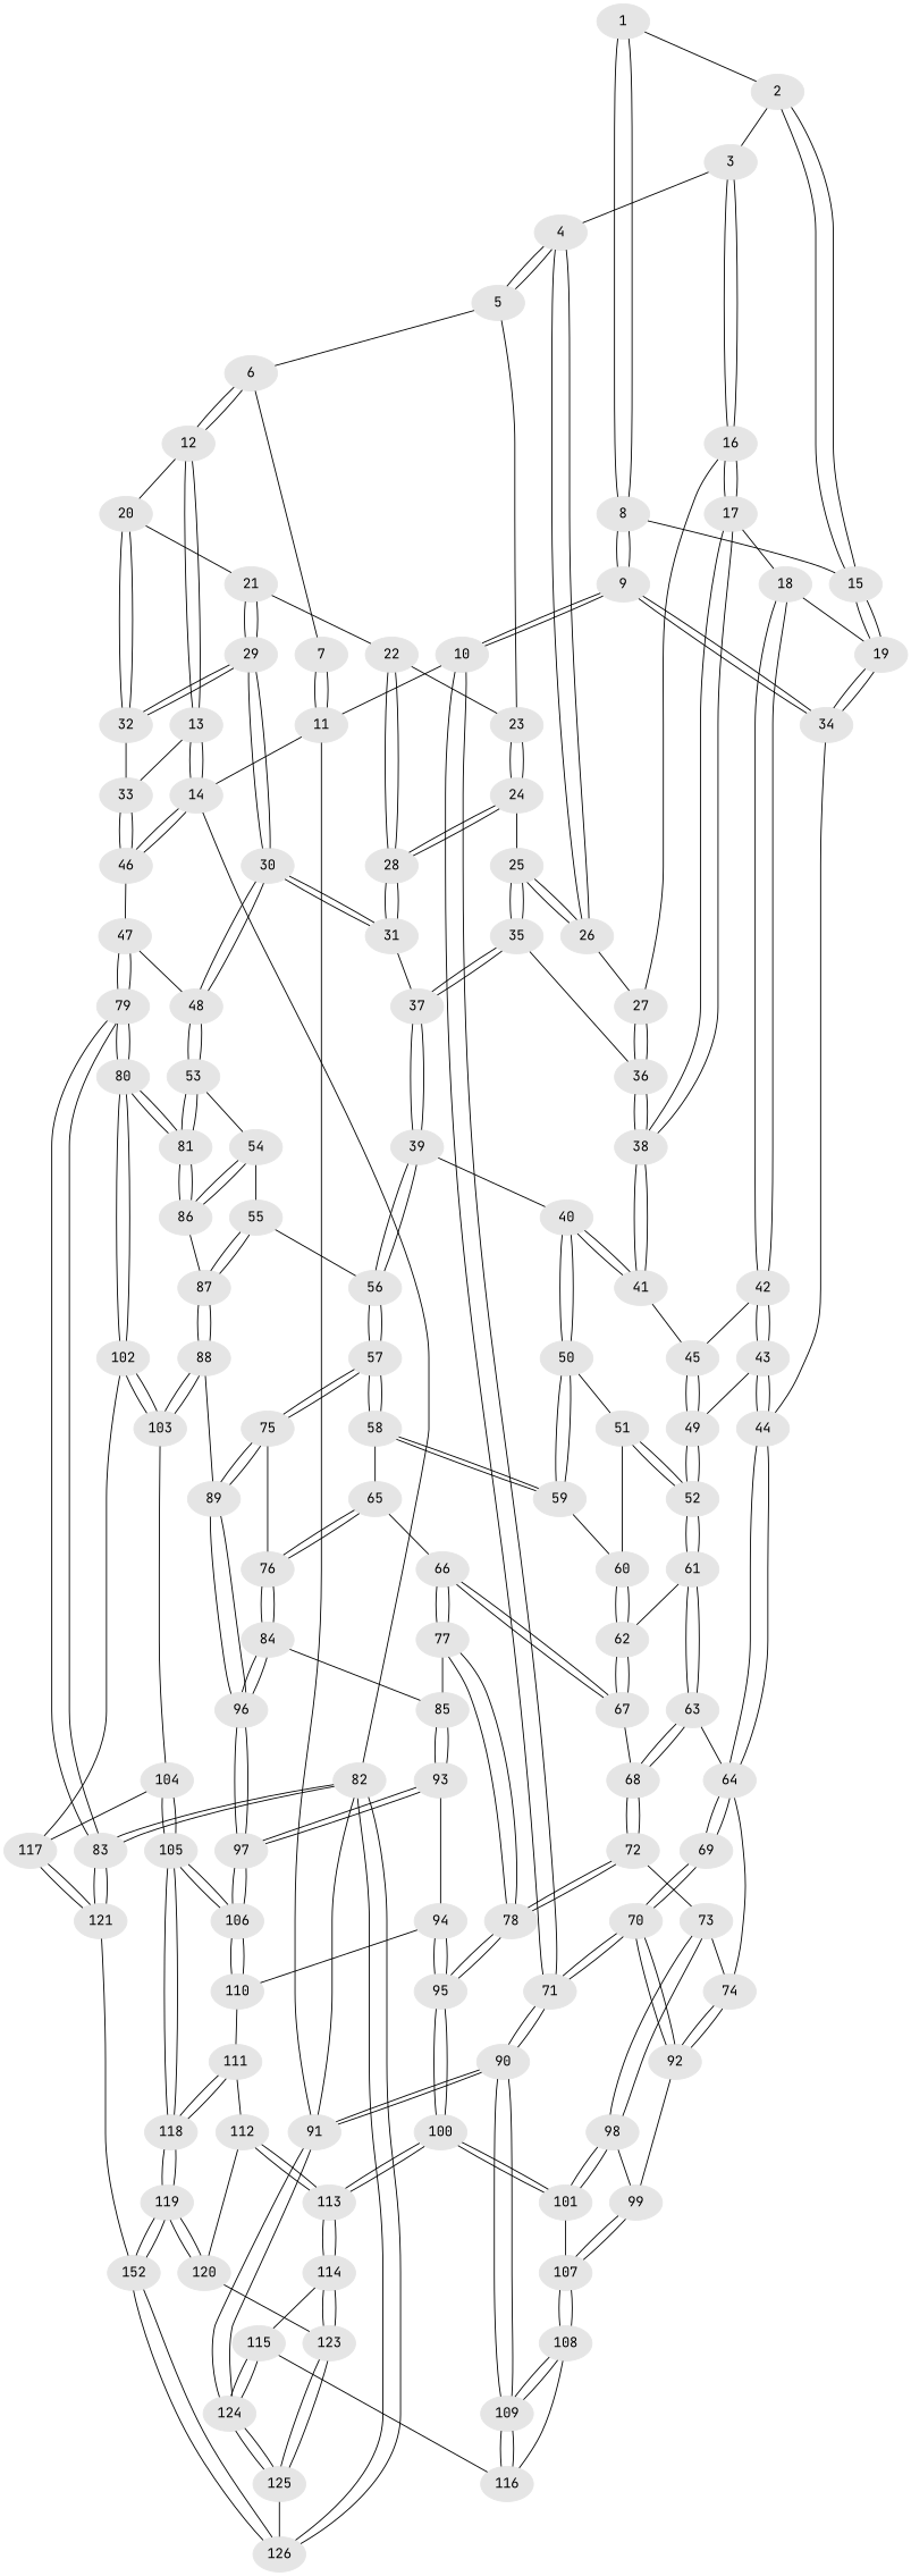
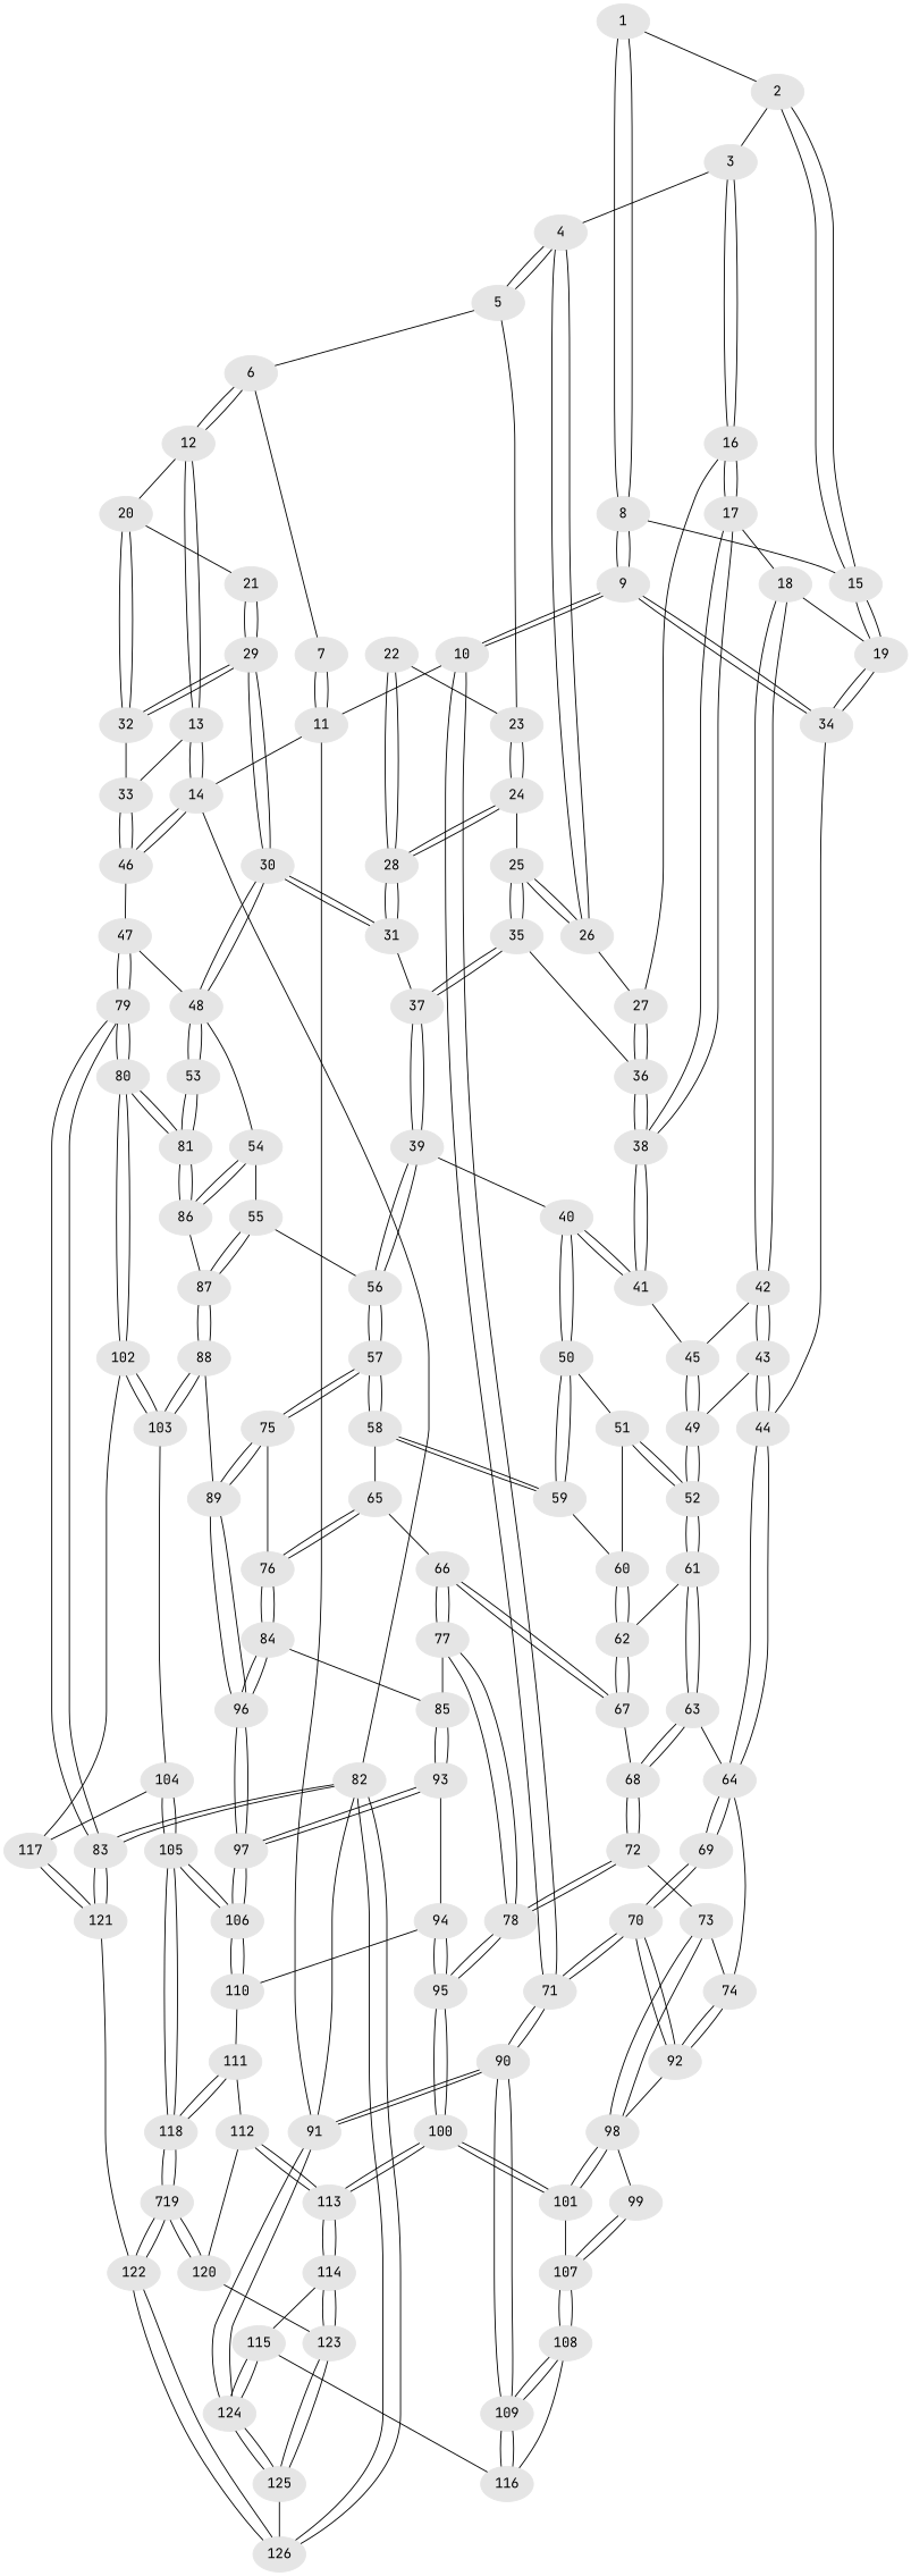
  graph {
    fontname="JetBrains Mono"
    node [color=gray90 fontname="JetBrains Mono" style=filled]
    edge [fontname="JetBrains Mono"]
    1
    2
    8
    3
    15
    9
    4
    16
    19
    5
    26
    17
    27
    6
    23
    7
    12
    24
    11
    13
    20
    14
    91
    10
    34
    71
    44
    90
    46
    82
    124
    33
    21
    32
    47
    83
    126
    18
    38
    36
    42
    41
    45
    43
    22
    29
    28
    30
    31
    25
    35
    37
    48
    53
    39
    64
    40
    56
    50
    57
    51
    59
    49
    52
    69
    74
    79
    80
    54
    81
    61
    60
    62
    63
    55
    86
    87
    88
    58
    75
    65
    76
    89
    66
    67
    68
    72
    70
    77
    84
    78
    85
    73
    92
    99
    109
    98
    95
    101
    96
    93
    100
    102
    121
    103
    117
-   122 [label=152]
+   122
    97
    94
    104
    116
    125
    107
    110
    106
    111
    113
    108
    114
    105
    118
-   119
+   119 [label=719]
    112
    120
    123
    115
    1 -- 2
    1 -- 8
    1 -- 8
    2 -- 3
    2 -- 15
    2 -- 15
    8 -- 15
    8 -- 9
    8 -- 9
    3 -- 4
    3 -- 16
    3 -- 16
    15 -- 19
    15 -- 19
    9 -- 10
    9 -- 10
    9 -- 34
    9 -- 34
    4 -- 5
    4 -- 5
    4 -- 26
    4 -- 26
    16 -- 17
    16 -- 17
    16 -- 27
    19 -- 34
    19 -- 34
    5 -- 6
    5 -- 23
    26 -- 27
    17 -- 18
    17 -- 38
    17 -- 38
    27 -- 36
    27 -- 36
    6 -- 7
    6 -- 12
    6 -- 12
    23 -- 24
    23 -- 24
    7 -- 11
    7 -- 11
    12 -- 13
    12 -- 13
    12 -- 20
    24 -- 28
    24 -- 28
    24 -- 25
    11 -- 14
    11 -- 91
    13 -- 14
    13 -- 14
    13 -- 33
    20 -- 21
    20 -- 32
    20 -- 32
    14 -- 46
    14 -- 46
    14 -- 82
    91 -- 124
    91 -- 124
    10 -- 11
    10 -- 71
    10 -- 71
    34 -- 44
    71 -- 90
    71 -- 90
    44 -- 64
    44 -- 64
    90 -- 91
    90 -- 91
    90 -- 109
    90 -- 109
    46 -- 47
    82 -- 91
    82 -- 83
    82 -- 83
    82 -- 126
    82 -- 126
    124 -- 125
    124 -- 125
    33 -- 46
    33 -- 46
-   21 -- 22
    21 -- 29
    21 -- 29
    32 -- 33
    47 -- 48
    47 -- 79
    47 -- 79
    83 -- 121
    83 -- 121
    18 -- 19
    18 -- 42
    18 -- 42
    38 -- 41
    38 -- 41
    36 -- 38
    36 -- 38
    42 -- 45
    42 -- 43
    42 -- 43
    41 -- 45
    45 -- 49
    45 -- 49
    43 -- 44
    43 -- 44
    43 -- 49
    22 -- 23
    22 -- 28
    22 -- 28
    29 -- 32
    29 -- 32
    29 -- 30
    29 -- 30
    28 -- 31
    28 -- 31
    30 -- 31
    30 -- 31
    30 -- 48
    30 -- 48
    31 -- 37
    25 -- 26
    25 -- 26
    25 -- 35
    25 -- 35
    35 -- 36
    35 -- 37
    35 -- 37
    37 -- 39
    37 -- 39
    48 -- 53
    48 -- 53
-   53 -- 54
+   48 -- 54
    53 -- 81
    53 -- 81
    39 -- 40
    39 -- 56
    39 -- 56
    64 -- 69
    64 -- 69
    64 -- 74
    40 -- 41
    40 -- 41
    40 -- 50
    40 -- 50
    56 -- 57
    56 -- 57
    50 -- 51
    50 -- 59
    50 -- 59
    57 -- 58
    57 -- 58
    57 -- 75
    57 -- 75
    51 -- 52
    51 -- 52
    51 -- 60
    59 -- 60
    49 -- 52
    49 -- 52
    52 -- 61
    52 -- 61
    69 -- 70
    69 -- 70
    74 -- 92
    74 -- 92
    79 -- 83
    79 -- 83
    79 -- 80
    79 -- 80
    80 -- 81
    80 -- 81
    80 -- 102
    80 -- 102
    54 -- 55
    54 -- 86
    54 -- 86
    81 -- 86
    81 -- 86
    61 -- 62
    61 -- 63
    61 -- 63
    60 -- 62
    60 -- 62
    62 -- 67
    62 -- 67
    63 -- 64
    63 -- 68
    63 -- 68
    55 -- 56
    55 -- 87
    55 -- 87
    86 -- 87
    87 -- 88
    87 -- 88
    88 -- 89
    88 -- 103
    88 -- 103
    58 -- 59
    58 -- 59
    58 -- 65
    75 -- 76
    75 -- 89
    75 -- 89
    65 -- 76
    65 -- 76
    65 -- 66
    76 -- 84
    76 -- 84
    89 -- 96
    89 -- 96
    66 -- 67
    66 -- 67
    66 -- 77
    66 -- 77
    67 -- 68
    68 -- 72
    68 -- 72
    72 -- 78
    72 -- 78
    72 -- 73
    70 -- 71
    70 -- 71
    70 -- 92
    70 -- 92
    77 -- 78
    77 -- 78
    77 -- 85
    84 -- 85
    84 -- 96
    84 -- 96
    78 -- 95
    78 -- 95
    85 -- 93
    85 -- 93
    73 -- 74
    73 -- 98
    73 -- 98
-   92 -- 99
+   92 -- 98
    99 -- 107
    99 -- 107
    109 -- 116
    109 -- 116
    98 -- 99
    98 -- 101
    98 -- 101
    95 -- 100
    95 -- 100
    101 -- 107
    96 -- 97
    96 -- 97
    93 -- 97
    93 -- 97
    93 -- 94
    100 -- 101
    100 -- 101
    100 -- 113
    100 -- 113
    102 -- 103
    102 -- 103
    102 -- 117
    121 -- 122
    103 -- 104
    117 -- 121
    117 -- 121
    122 -- 126
    122 -- 126
    97 -- 106
    97 -- 106
    94 -- 95
    94 -- 95
    94 -- 110
    104 -- 117
    104 -- 105
    104 -- 105
    125 -- 126
    107 -- 108
    107 -- 108
    110 -- 111
    106 -- 110
    106 -- 110
    111 -- 118
    111 -- 118
    111 -- 112
    113 -- 114
    113 -- 114
    108 -- 109
    108 -- 109
    108 -- 116
    114 -- 123
    114 -- 123
    114 -- 115
    105 -- 106
    105 -- 106
    105 -- 118
    105 -- 118
    118 -- 119
    118 -- 119
    119 -- 122
    119 -- 122
    119 -- 120
    119 -- 120
    112 -- 113
    112 -- 113
    112 -- 120
    120 -- 123
    123 -- 125
    123 -- 125
    115 -- 124
    115 -- 124
    115 -- 116
  }
